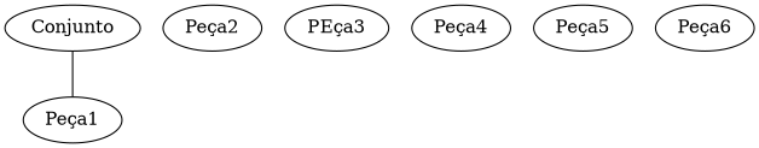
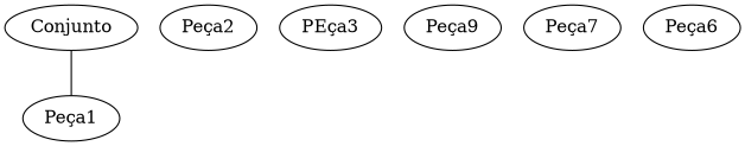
  graph {
    Conjunto
    "Peça1"
    "Peça2"
    "PEça3"
-   "Peça4"
-   "Peça5"
+   "Peça4" [label="Peça9"]
+   "Peça5" [label="Peça7"]
    "Peça6"
    Conjunto -- "Peça1"
  }
